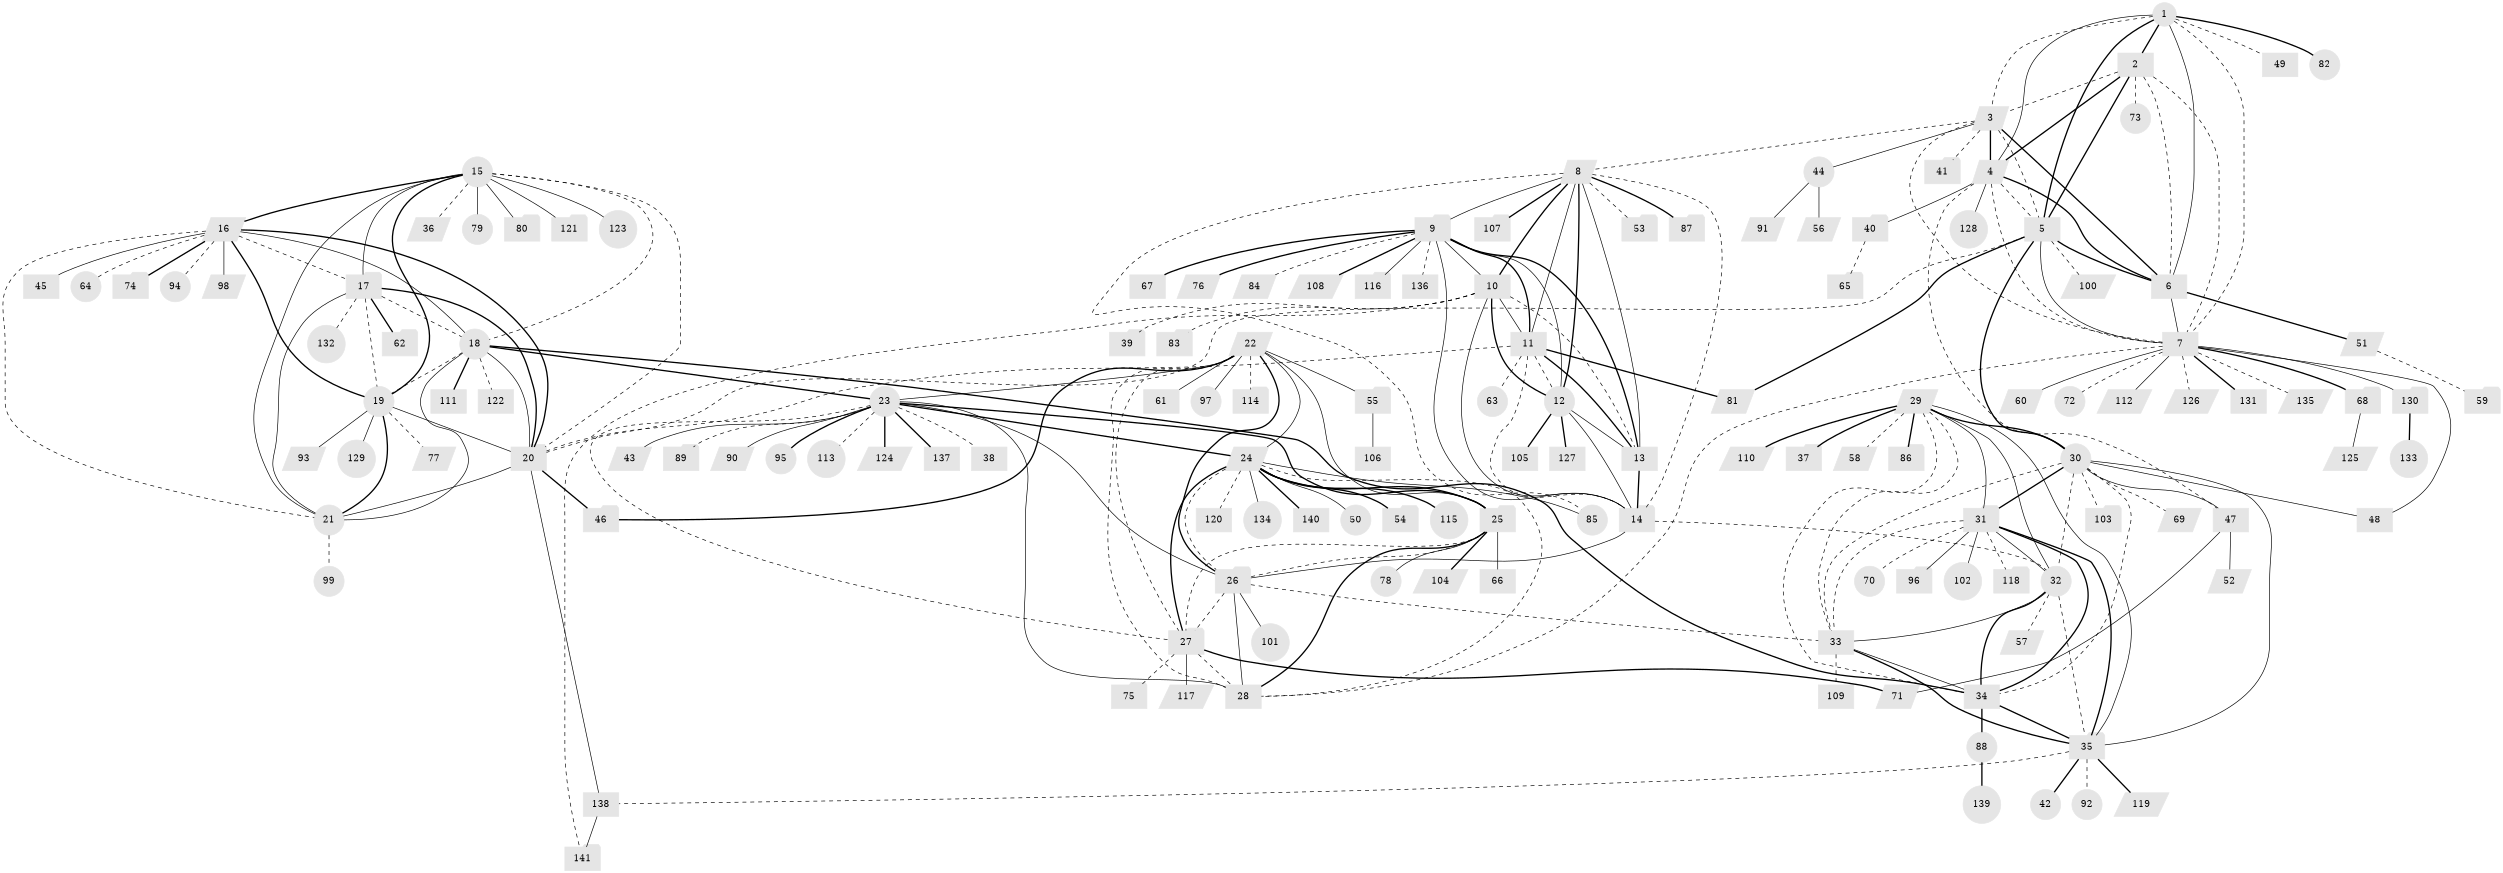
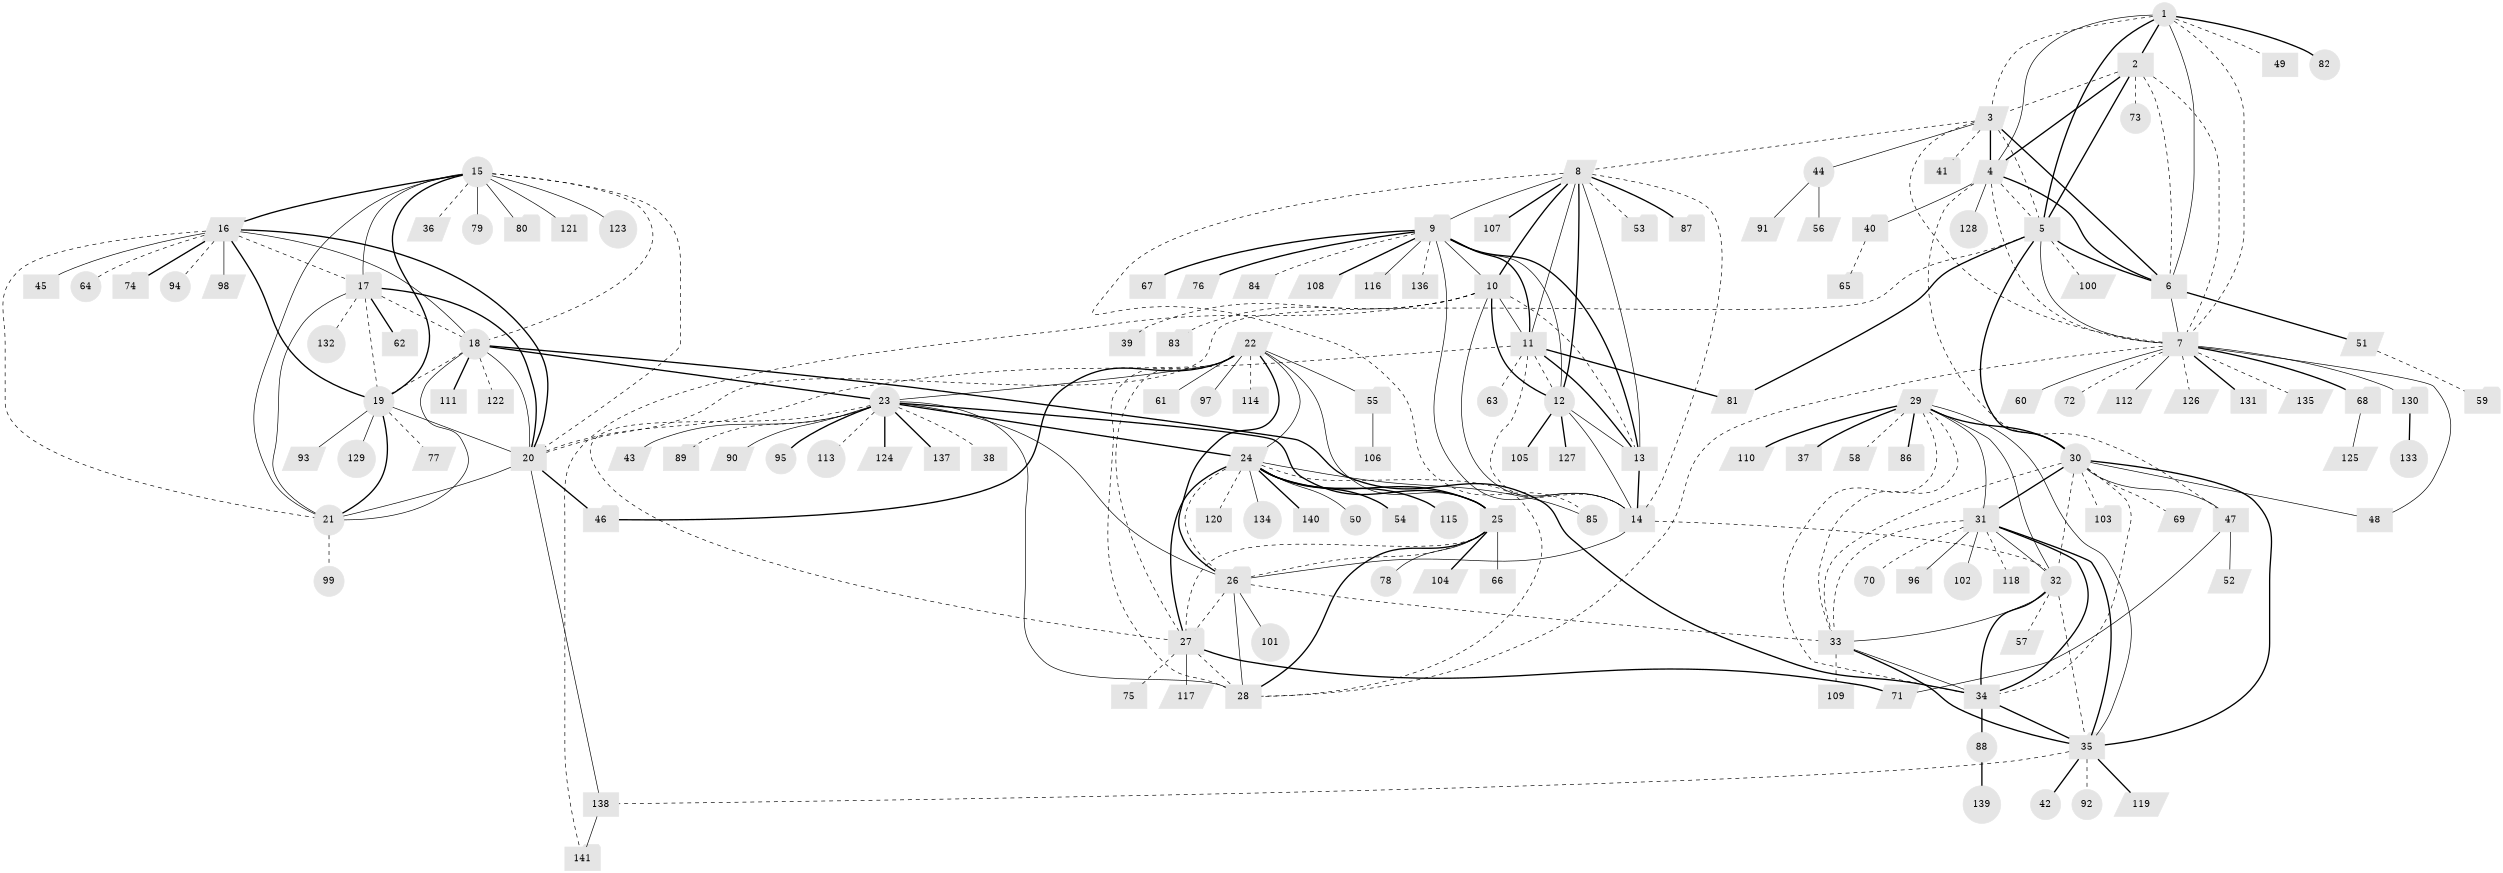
  graph {
    node [color=gray90 shape=circle style=filled]
    edge [style=dashed]
    2 [shape=box]
    1
    3 [shape=parallelogram]
    4 [shape=parallelogram]
    5 [shape=box]
    6 [shape=box]
    7 [shape=box]
    49 [shape=box]
    82
    73
    8 [shape=parallelogram]
    41 [shape=folder]
    44
    40 [shape=folder]
    47 [shape=box]
    128
    20 [shape=folder]
    30
    81 [shape=parallelogram]
    100 [shape=parallelogram]
    51 [shape=parallelogram]
    28 [shape=box]
    48 [shape=box]
    60 [shape=parallelogram]
    68 [shape=folder]
    72
    112 [shape=parallelogram]
    126 [shape=parallelogram]
    130 [shape=folder]
    131 [shape=box]
    135 [shape=parallelogram]
    9 [shape=folder]
    10 [shape=box]
    11 [shape=box]
    12
    13 [shape=box]
    14 [shape=folder]
    53 [shape=folder]
    85
    87 [shape=folder]
    107 [shape=folder]
    56 [shape=parallelogram]
    91 [shape=parallelogram]
    65 [shape=folder]
    71 [shape=parallelogram]
    52 [shape=parallelogram]
    21
    46 [shape=folder]
    138 [shape=box]
    32
    34 [shape=box]
    33 [shape=box]
    31 [shape=folder]
    35 [shape=folder]
    69 [shape=parallelogram]
    103 [shape=folder]
    59 [shape=folder]
    125 [shape=parallelogram]
    133
    67 [shape=box]
    76 [shape=parallelogram]
    84 [shape=parallelogram]
    108 [shape=parallelogram]
    116 [shape=folder]
    136 [shape=box]
    39 [shape=folder]
    83 [shape=folder]
    141 [shape=folder]
    63
    105 [shape=box]
    127 [shape=box]
    26 [shape=folder]
    27 [shape=folder]
    101
    57 [shape=parallelogram]
    15
    16 [shape=parallelogram]
    17 [shape=folder]
    18
    19
    36 [shape=parallelogram]
    79
    80 [shape=folder]
    121 [shape=folder]
    123
    45 [shape=box]
    64
    74 [shape=folder]
    94
    98 [shape=parallelogram]
    62 [shape=folder]
    132
    23
    111 [shape=box]
    122 [shape=box]
    77 [shape=parallelogram]
    93 [shape=parallelogram]
    129
    99
    24 [shape=parallelogram]
    25 [shape=folder]
    38 [shape=box]
    43 [shape=parallelogram]
    89 [shape=folder]
    90 [shape=parallelogram]
    95
    113
    124 [shape=parallelogram]
    137 [shape=box]
    88
    22 [shape=parallelogram]
    55 [shape=folder]
    61 [shape=box]
    97
    114 [shape=folder]
    50
    54 [shape=folder]
    115
    120 [shape=box]
    134
    140 [shape=box]
    66 [shape=box]
    78
    104 [shape=parallelogram]
    75 [shape=folder]
    117 [shape=parallelogram]
    106 [shape=box]
    109 [shape=box]
    29 [shape=parallelogram]
    37 [shape=folder]
    58 [shape=parallelogram]
    86 [shape=folder]
    110 [shape=parallelogram]
    70
    96 [shape=folder]
    102
    118 [shape=folder]
    42
    92
    119 [shape=parallelogram]
    139
    2 -- 3
    2 -- 4 [style=bold]
    2 -- 5 [style=bold]
    2 -- 6
    2 -- 7
    2 -- 73
    1 -- 2 [style=bold]
    1 -- 3
    1 -- 4 [style=solid]
    1 -- 5 [style=bold]
    1 -- 6 [style=solid]
    1 -- 7
    1 -- 49
    1 -- 82 [style=bold]
    3 -- 4 [style=bold]
    3 -- 5
    3 -- 6 [style=bold]
    3 -- 7
    3 -- 8
    3 -- 41
    3 -- 44 [style=solid]
    4 -- 5
    4 -- 6 [style=bold]
    4 -- 7
    4 -- 40 [style=solid]
    4 -- 47
    4 -- 128 [style=solid]
    5 -- 6 [style=bold]
    5 -- 7 [style=solid]
    5 -- 20
    5 -- 30 [style=bold]
    5 -- 81 [style=bold]
    5 -- 100
    6 -- 7 [style=solid]
    6 -- 51 [style=bold]
    7 -- 28
    7 -- 48 [style=solid]
    7 -- 60 [style=solid]
    7 -- 68 [style=bold]
    7 -- 72
    7 -- 112 [style=solid]
    7 -- 126
    7 -- 130 [style=solid]
    7 -- 131 [style=bold]
    7 -- 135
    8 -- 9 [style=solid]
    8 -- 10 [style=bold]
    8 -- 11 [style=solid]
    8 -- 12 [style=bold]
    8 -- 13 [style=solid]
    8 -- 14
    8 -- 53
    8 -- 85
    8 -- 87 [style=bold]
    8 -- 107 [style=bold]
    44 -- 56 [style=solid]
    44 -- 91 [style=solid]
    40 -- 65
    47 -- 71 [style=solid]
    47 -- 52 [style=solid]
    20 -- 21 [style=solid]
    20 -- 46 [style=bold]
    20 -- 138 [style=solid]
    30 -- 47 [style=solid]
    30 -- 48 [style=solid]
    30 -- 32
    30 -- 34
    30 -- 33
    30 -- 31 [style=bold]
-   30 -- 35 [style=solid]
+   30 -- 35 [style=bold]
    30 -- 69
    30 -- 103
    51 -- 59
    68 -- 125 [style=solid]
    130 -- 133 [style=bold]
    9 -- 10 [style=solid]
    9 -- 11 [style=bold]
    9 -- 12 [style=solid]
    9 -- 13 [style=bold]
    9 -- 14 [style=solid]
    9 -- 67 [style=bold]
    9 -- 76 [style=bold]
    9 -- 84
    9 -- 108 [style=bold]
    9 -- 116 [style=solid]
    9 -- 136
    10 -- 11 [style=solid]
    10 -- 12 [style=bold]
    10 -- 13
    10 -- 14 [style=solid]
    10 -- 39
    10 -- 83
    10 -- 141
    11 -- 20
    11 -- 81 [style=bold]
    11 -- 12
    11 -- 13 [style=bold]
    11 -- 14
    11 -- 63
    12 -- 13 [style=solid]
    12 -- 14 [style=solid]
    12 -- 105 [style=bold]
    12 -- 127 [style=bold]
    13 -- 14 [style=bold]
    14 -- 32
    14 -- 26 [style=solid]
    21 -- 99
    138 -- 141 [style=solid]
    32 -- 34 [style=bold]
    32 -- 33 [style=solid]
    32 -- 35
    32 -- 57
    34 -- 35 [style=bold]
    34 -- 88 [style=bold]
    33 -- 34 [style=solid]
    33 -- 35 [style=bold]
    33 -- 109
    31 -- 32 [style=solid]
    31 -- 34 [style=bold]
    31 -- 33
    31 -- 35 [style=bold]
    31 -- 70
    31 -- 96 [style=solid]
    31 -- 102 [style=solid]
    31 -- 118
    35 -- 138
    35 -- 42 [style=bold]
    35 -- 92
    35 -- 119 [style=bold]
    26 -- 28 [style=solid]
    26 -- 33
    26 -- 27
    26 -- 101 [style=solid]
    27 -- 28
    27 -- 71 [style=bold]
    27 -- 75
    27 -- 117 [style=solid]
    15 -- 20
    15 -- 21 [style=solid]
    15 -- 16 [style=bold]
    15 -- 17 [style=solid]
    15 -- 18
    15 -- 19 [style=bold]
    15 -- 36
    15 -- 79 [style=solid]
    15 -- 80 [style=solid]
    15 -- 121 [style=solid]
    15 -- 123 [style=solid]
    16 -- 20 [style=bold]
    16 -- 21
    16 -- 17
    16 -- 18 [style=solid]
    16 -- 19 [style=bold]
    16 -- 45 [style=solid]
    16 -- 64
    16 -- 74 [style=bold]
    16 -- 94
    16 -- 98 [style=solid]
    17 -- 20 [style=bold]
    17 -- 21 [style=solid]
    17 -- 18
    17 -- 19
    17 -- 62 [style=bold]
    17 -- 132
    18 -- 20 [style=solid]
    18 -- 21 [style=solid]
    18 -- 34 [style=bold]
    18 -- 19
    18 -- 23 [style=bold]
    18 -- 111 [style=bold]
    18 -- 122
    19 -- 20 [style=solid]
    19 -- 21 [style=bold]
    19 -- 77
    19 -- 93 [style=solid]
    19 -- 129 [style=solid]
    23 -- 28 [style=solid]
    23 -- 26 [style=solid]
    23 -- 27
    23 -- 24 [style=bold]
    23 -- 25 [style=bold]
    23 -- 38
    23 -- 43 [style=solid]
    23 -- 89
    23 -- 90 [style=solid]
    23 -- 95 [style=bold]
    23 -- 113
    23 -- 124 [style=bold]
    23 -- 137 [style=bold]
    24 -- 28
    24 -- 85 [style=solid]
    24 -- 26
    24 -- 27 [style=bold]
    24 -- 25 [style=bold]
    24 -- 50 [style=solid]
    24 -- 54 [style=bold]
    24 -- 115 [style=bold]
    24 -- 120
    24 -- 134 [style=solid]
    24 -- 140 [style=bold]
    25 -- 28 [style=bold]
    25 -- 26
    25 -- 27
    25 -- 66 [style=solid]
    25 -- 78 [style=solid]
    25 -- 104 [style=bold]
    88 -- 139 [style=bold]
    22 -- 28
    22 -- 46 [style=bold]
    22 -- 26 [style=bold]
    22 -- 27
    22 -- 23 [style=solid]
    22 -- 24 [style=solid]
    22 -- 25 [style=solid]
    22 -- 55 [style=solid]
    22 -- 61 [style=solid]
    22 -- 97 [style=solid]
    22 -- 114
    55 -- 106 [style=solid]
    29 -- 30 [style=bold]
    29 -- 32 [style=solid]
    29 -- 34
    29 -- 33
    29 -- 31 [style=solid]
    29 -- 35 [style=solid]
    29 -- 37 [style=bold]
    29 -- 58
    29 -- 86 [style=bold]
    29 -- 110 [style=bold]
  }
